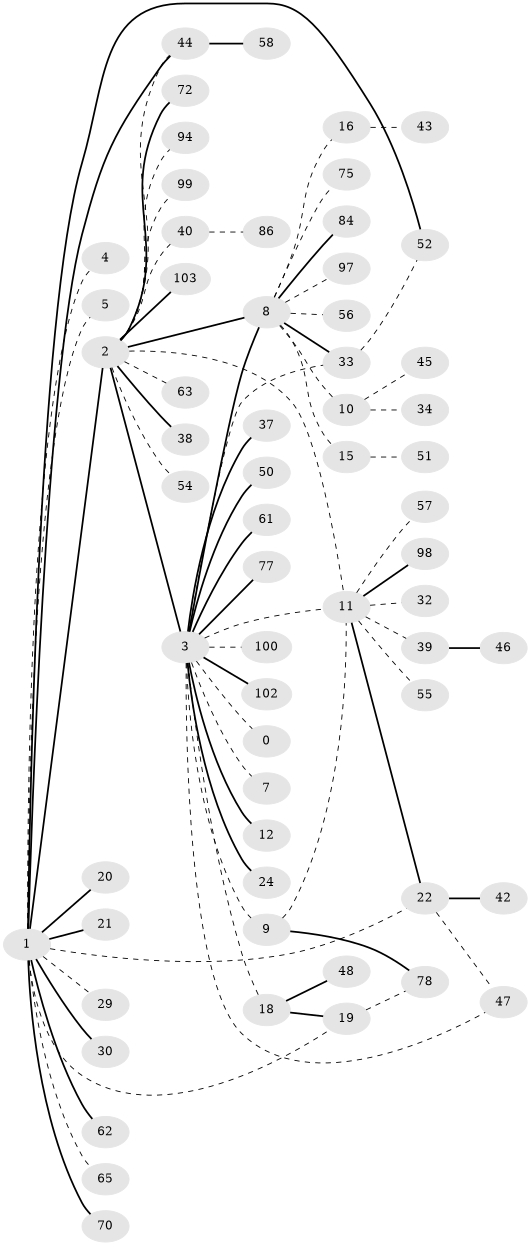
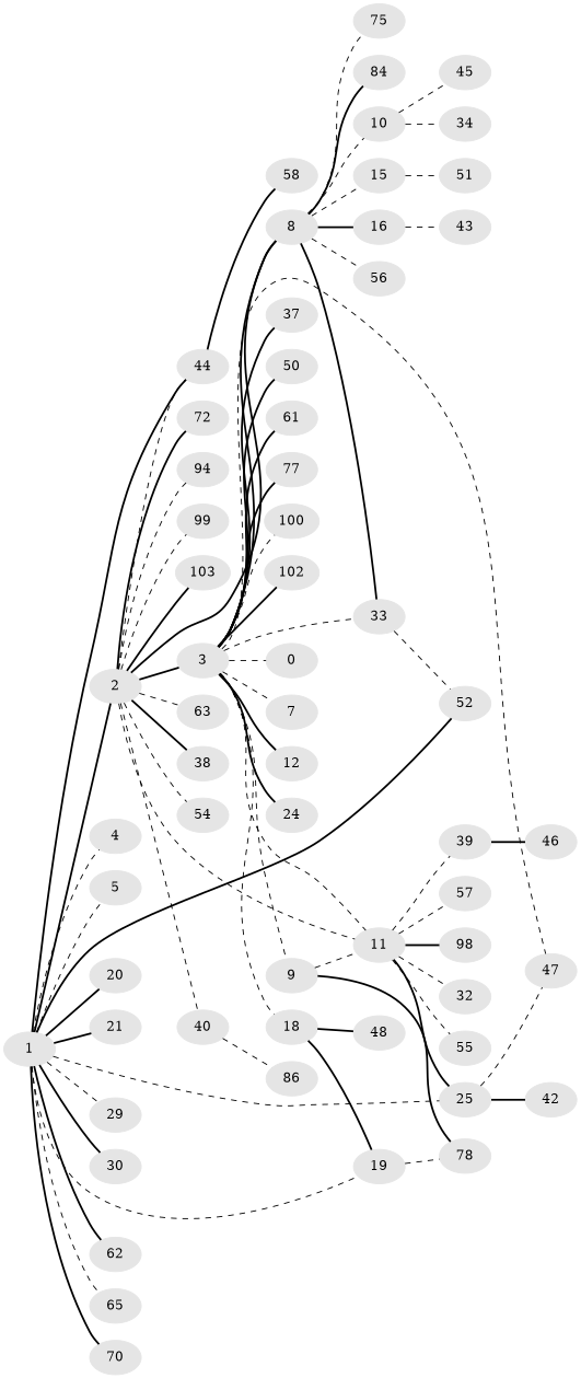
  graph {
    rankdir=LR
    node [color=gray90 style=filled]
    edge [style=dashed]
    2 [super="+17+28+31"]
    44 [super="+93+59"]
    3
    8
    11 [super="+26+41+81+82+60+14"]
    n6 [label=63 super="+25"]
    38
    40 [super="+49"]
    54
    72
    94
    99
    103
    1
    4
    5
    19 [super="+58+67"]
    20
    21 [super="+23"]
-   22 [super="+27"]
+   22 [super="+27" label=25]
    29
    30
    52
    62
    65
    70
    78 [super="+79"]
    47 [super="+88"]
    42
    n30 [label=58 super="+90"]
    n31 [label=0]
    7
    9
    12 [super="+80"]
    18
    24
    33
    37
    50 [super="+91"]
    61
    77
    100
    102
    10
    15
    16
    56 [super="+104+96+66"]
    75
    84
-   97
    32 [super="+76+36"]
    39
    55
    57 [super="+101"]
    98
    86
    48 [super="+85"]
    34
    45
    51
    43
    46
    2 -- 44
    2 -- 3 [style=bold]
    2 -- 8 [style=bold]
    2 -- 11 [weight=2]
    2 -- n6
    2 -- 38 [style=bold]
    2 -- 40
    2 -- 54
    2 -- 72 [style=bold]
    2 -- 94
    2 -- 99
    2 -- 103 [style=bold]
    44 -- n30 [style=bold]
    3 -- 8 [style=bold]
    3 -- 11
    3 -- 47
    3 -- n31
    3 -- 7
    3 -- 9
    3 -- 12 [style=bold]
    3 -- 18
    3 -- 24 [style=bold]
    3 -- 33
    3 -- 37 [style=bold]
    3 -- 50 [style=bold]
    3 -- 61 [style=bold]
    3 -- 77 [style=bold]
    3 -- 100
    3 -- 102 [style=bold]
    8 -- 33 [style=bold]
    8 -- 10
    8 -- 15
-   8 -- 16
+   8 -- 16 [style=bold]
    8 -- 56
    8 -- 75
    8 -- 84 [style=bold]
-   8 -- 97
    11 -- 22 [style=bold]
    11 -- 32
    11 -- 39 [weight=2]
    11 -- 55
    11 -- 57
    11 -- 98 [style=bold]
    40 -- 86
    1 -- 2 [style=bold]
    1 -- 44 [style=bold]
    1 -- 4
    1 -- 5
    1 -- 19
    1 -- 20 [style=bold]
    1 -- 21 [style=bold]
    1 -- 22
    1 -- 29
    1 -- 30 [style=bold]
    1 -- 52 [style=bold]
    1 -- 62 [style=bold]
    1 -- 65
    1 -- 70 [style=bold]
    19 -- 78
    22 -- 47
    22 -- 42 [style=bold]
    9 -- 11
    9 -- 78 [style=bold]
    18 -- 19 [style=bold]
    18 -- 48 [style=bold]
    33 -- 52
    10 -- 34
    10 -- 45
    15 -- 51
    16 -- 43
    39 -- 46 [style=bold]
  }
